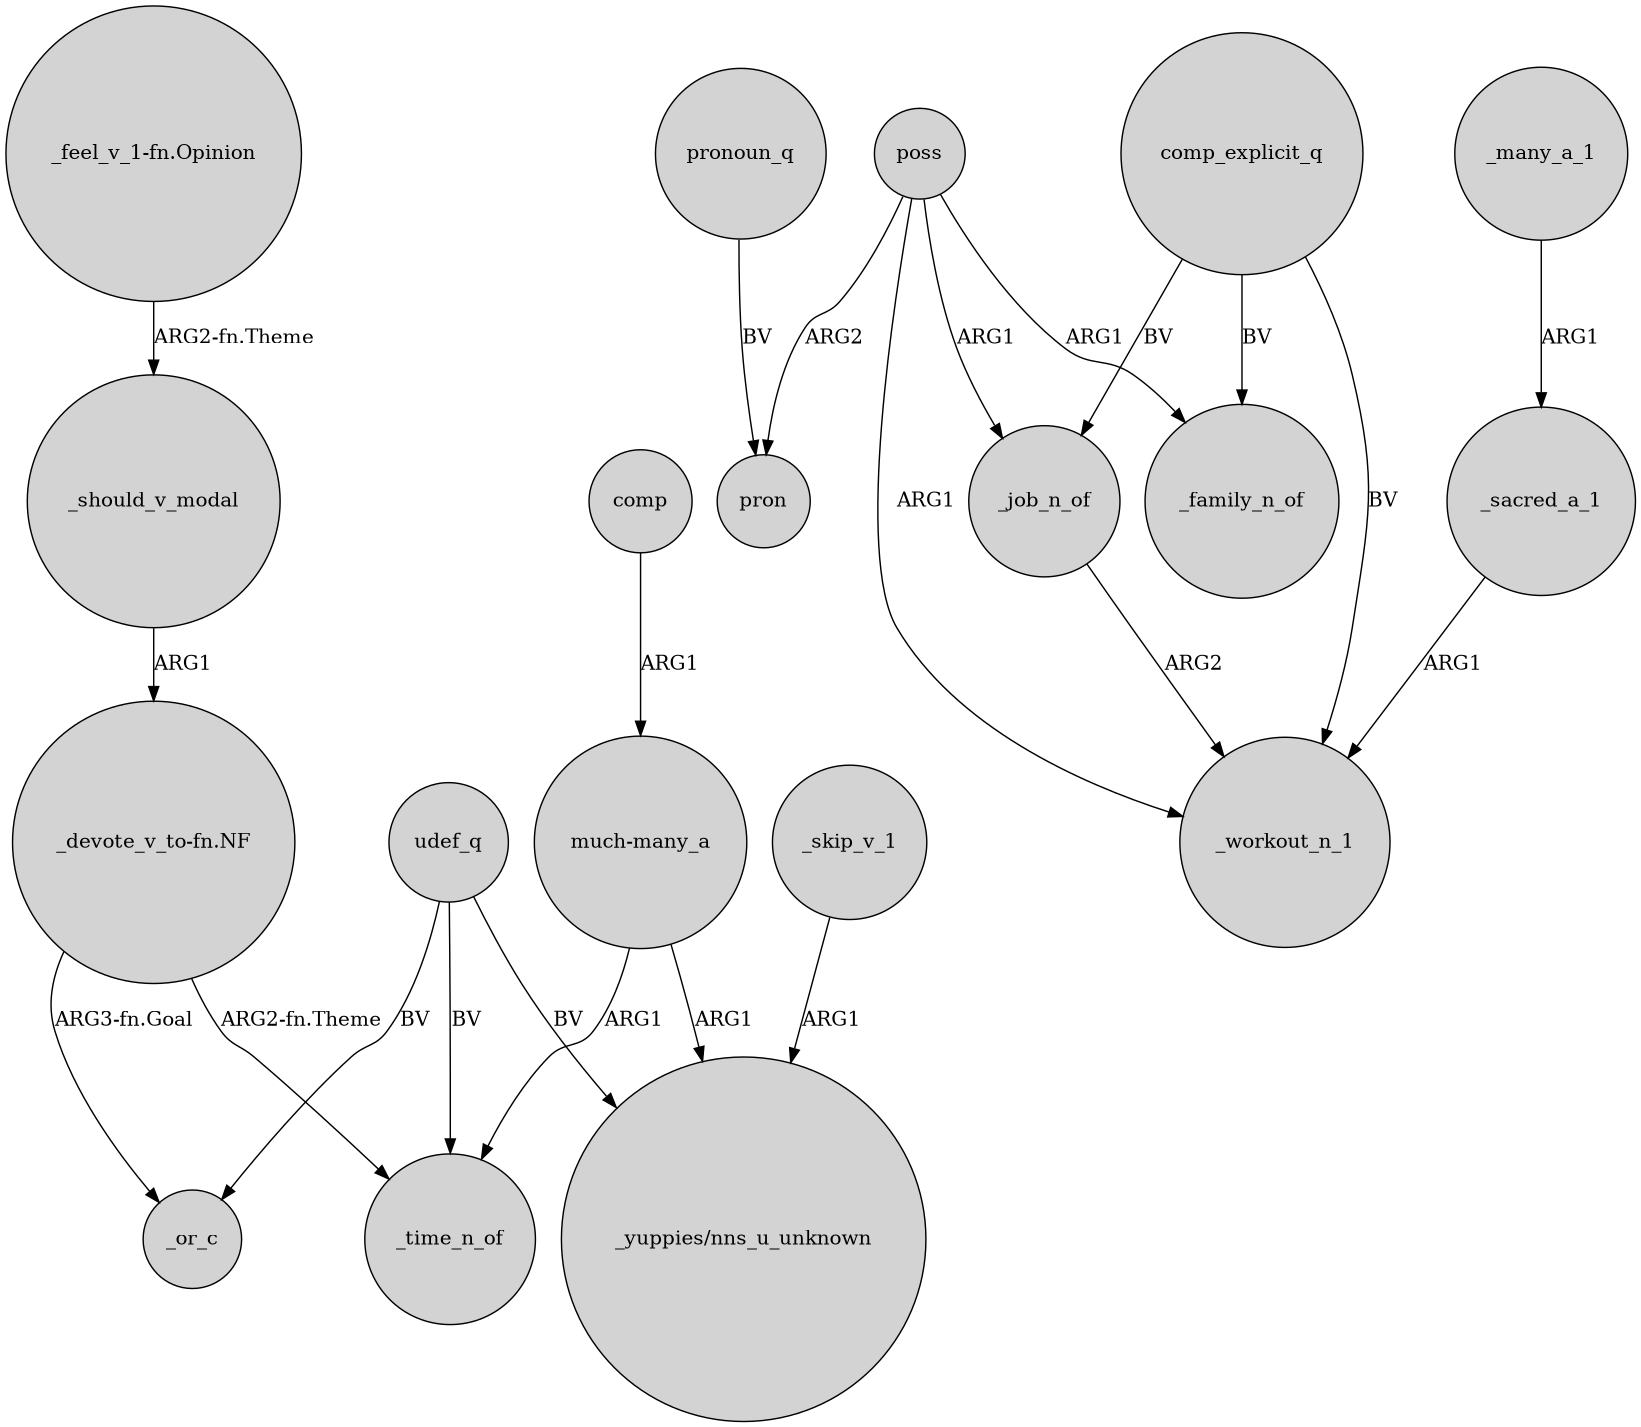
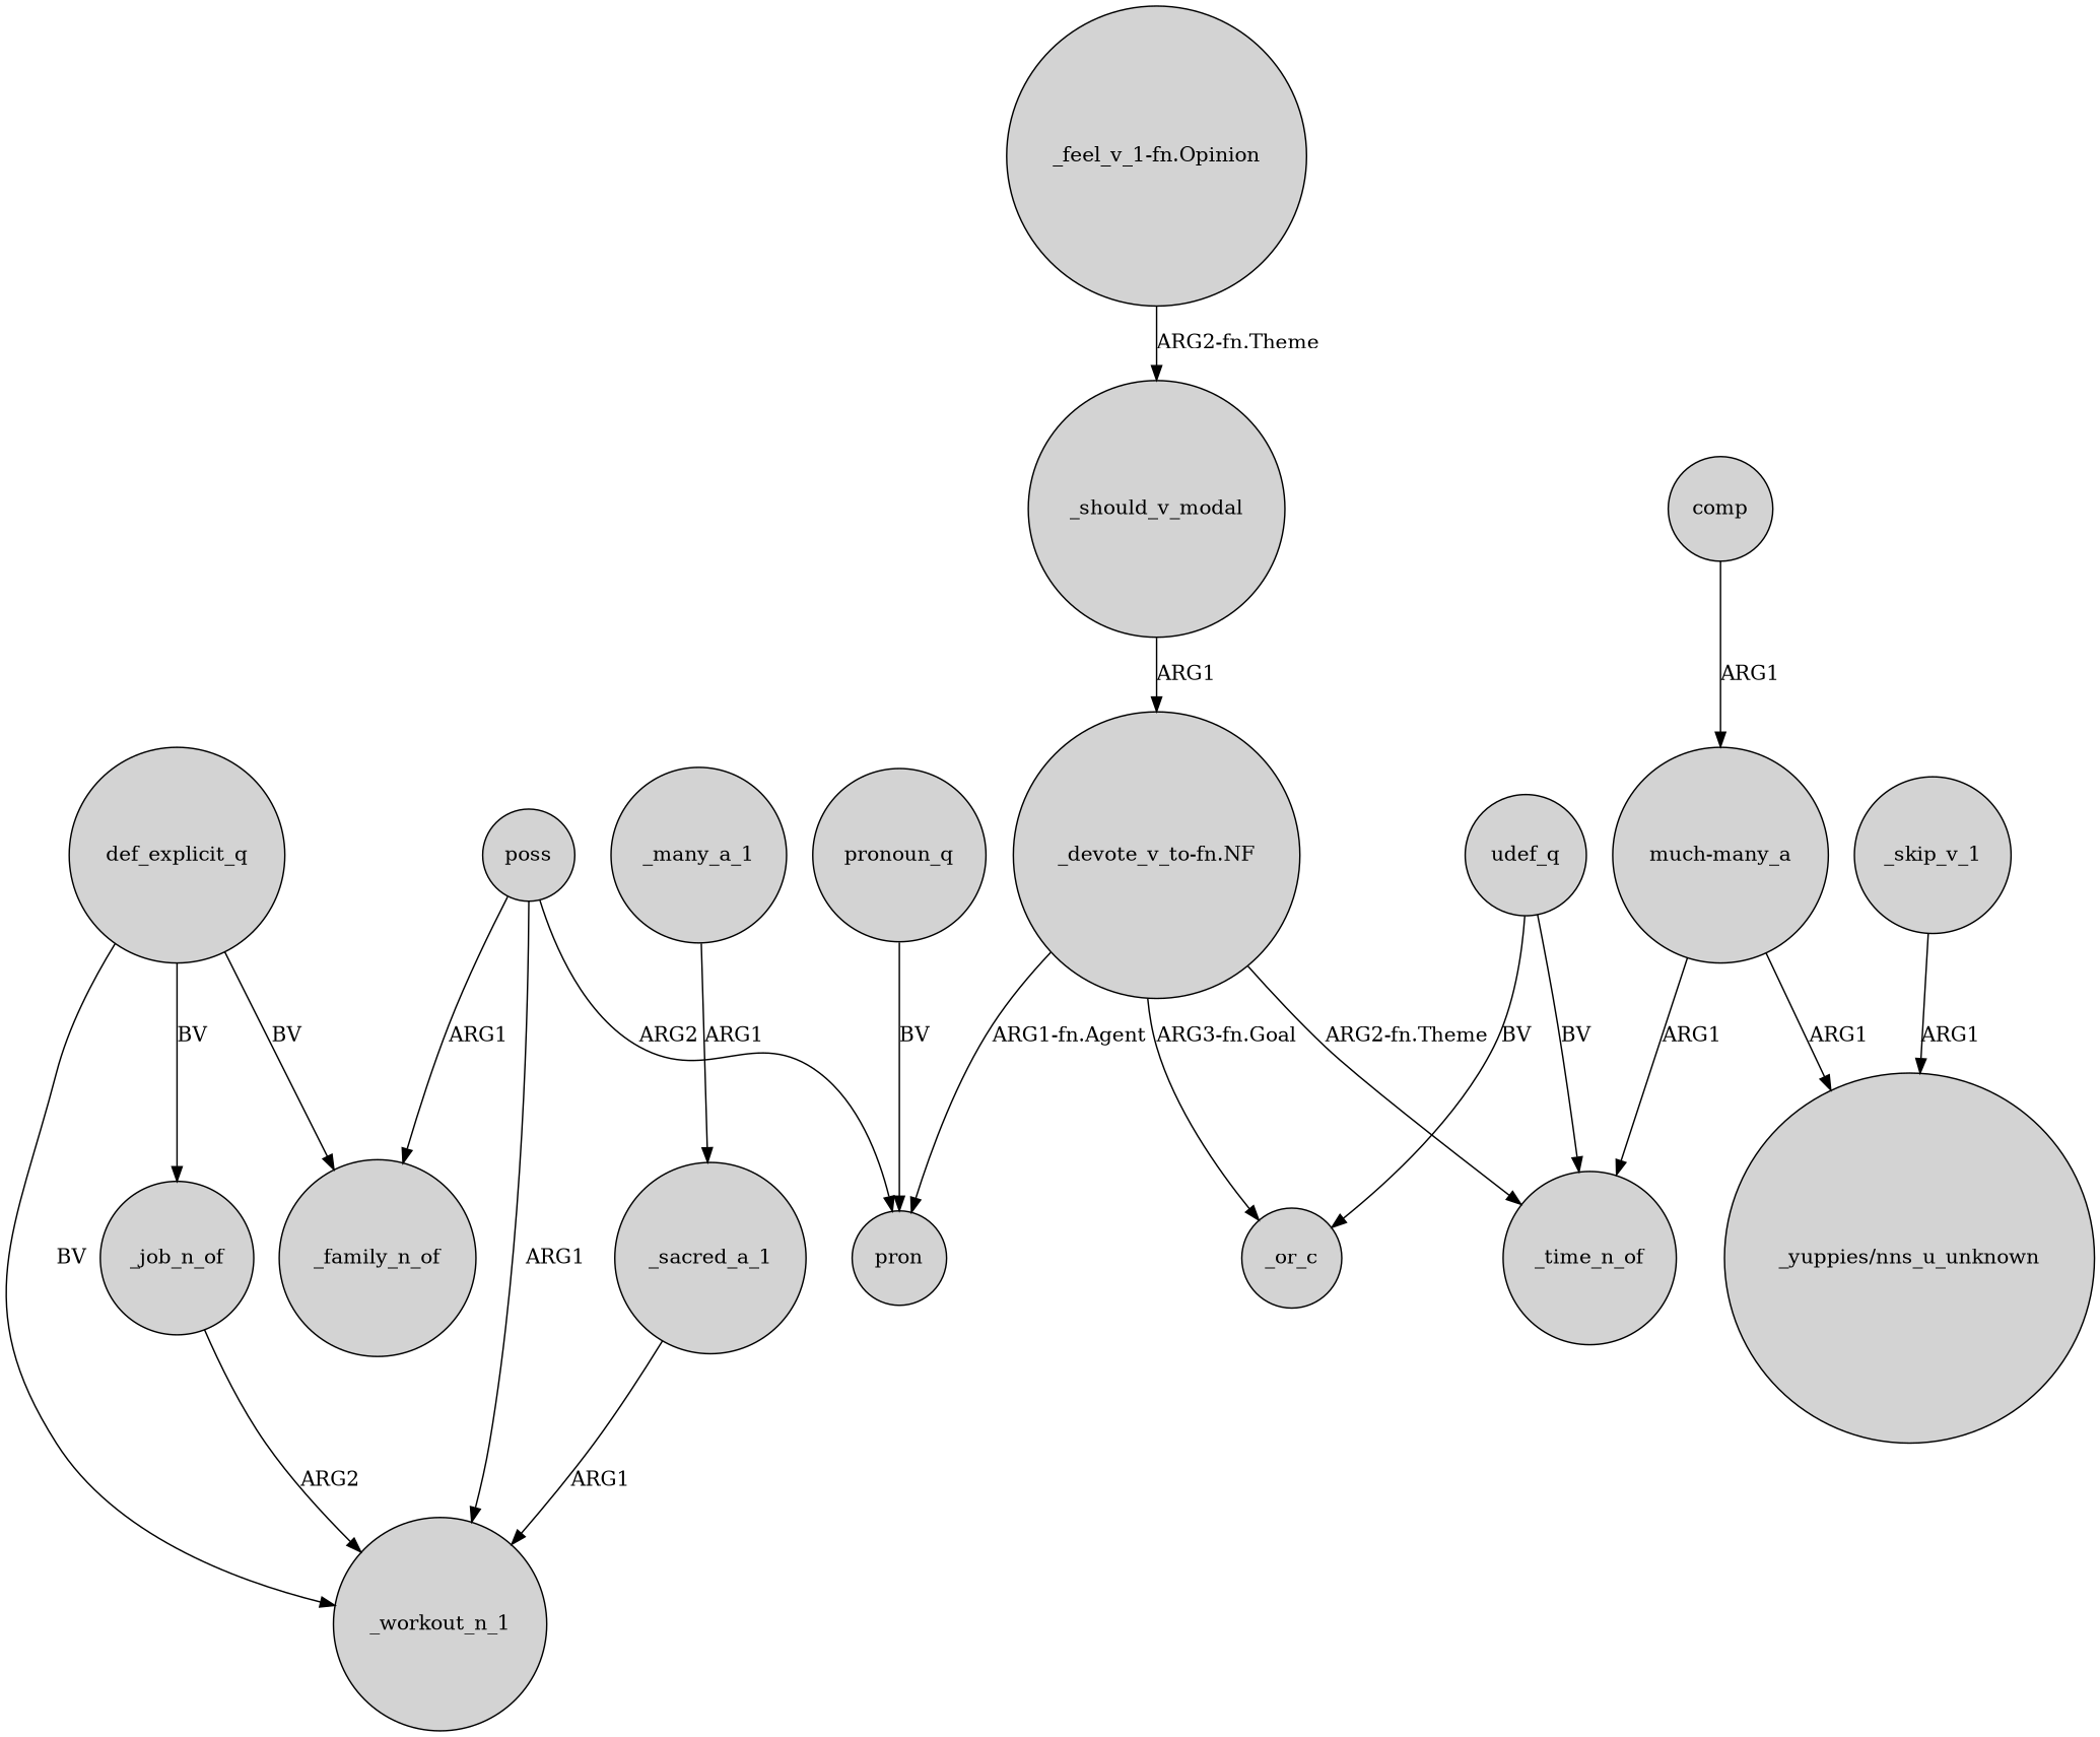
  digraph {
    node [shape=circle style=filled]
    "_devote_v_to-fn.NF"
    pron
    _time_n_of
    _or_c
    _should_v_modal
    "_feel_v_1-fn.Opinion"
    poss
    _workout_n_1
    _family_n_of
    _job_n_of
    _skip_v_1
    "_yuppies/nns_u_unknown"
    n13 [label=_many_a_1]
    _sacred_a_1
-   def_explicit_q [label=comp_explicit_q]
+   def_explicit_q
    udef_q
    pronoun_q
    comp
    "much-many_a"
+   "_devote_v_to-fn.NF" -> pron [label="ARG1-fn.Agent"]
    "_devote_v_to-fn.NF" -> _time_n_of [label="ARG2-fn.Theme"]
    "_devote_v_to-fn.NF" -> _or_c [label="ARG3-fn.Goal"]
    _should_v_modal -> "_devote_v_to-fn.NF" [label=ARG1]
    "_feel_v_1-fn.Opinion" -> _should_v_modal [label="ARG2-fn.Theme"]
    poss -> pron [label=ARG2]
    poss -> _workout_n_1 [label=ARG1]
    poss -> _family_n_of [label=ARG1]
-   poss -> _job_n_of [label=ARG1]
    _job_n_of -> _workout_n_1 [label=ARG2]
    _skip_v_1 -> "_yuppies/nns_u_unknown" [label=ARG1]
    n13 -> _sacred_a_1 [label=ARG1]
    _sacred_a_1 -> _workout_n_1 [label=ARG1]
    def_explicit_q -> _workout_n_1 [label=BV]
    def_explicit_q -> _family_n_of [label=BV]
    def_explicit_q -> _job_n_of [label=BV]
    udef_q -> _time_n_of [label=BV]
    udef_q -> _or_c [label=BV]
-   udef_q -> "_yuppies/nns_u_unknown" [label=BV]
    pronoun_q -> pron [label=BV]
    comp -> "much-many_a" [label=ARG1]
    "much-many_a" -> _time_n_of [label=ARG1]
    "much-many_a" -> "_yuppies/nns_u_unknown" [label=ARG1]
  }
